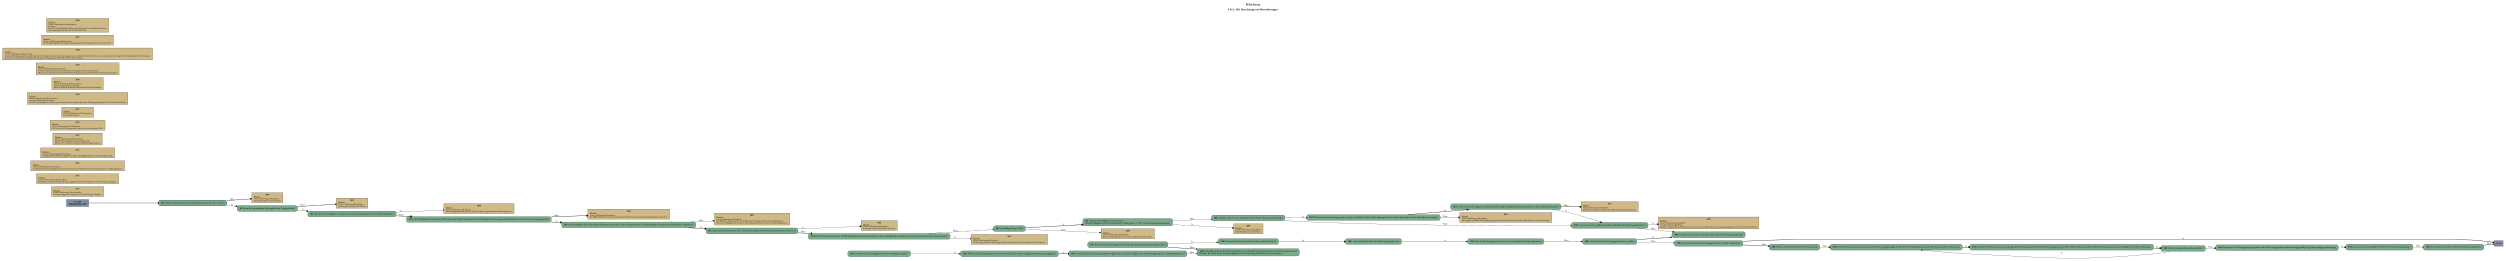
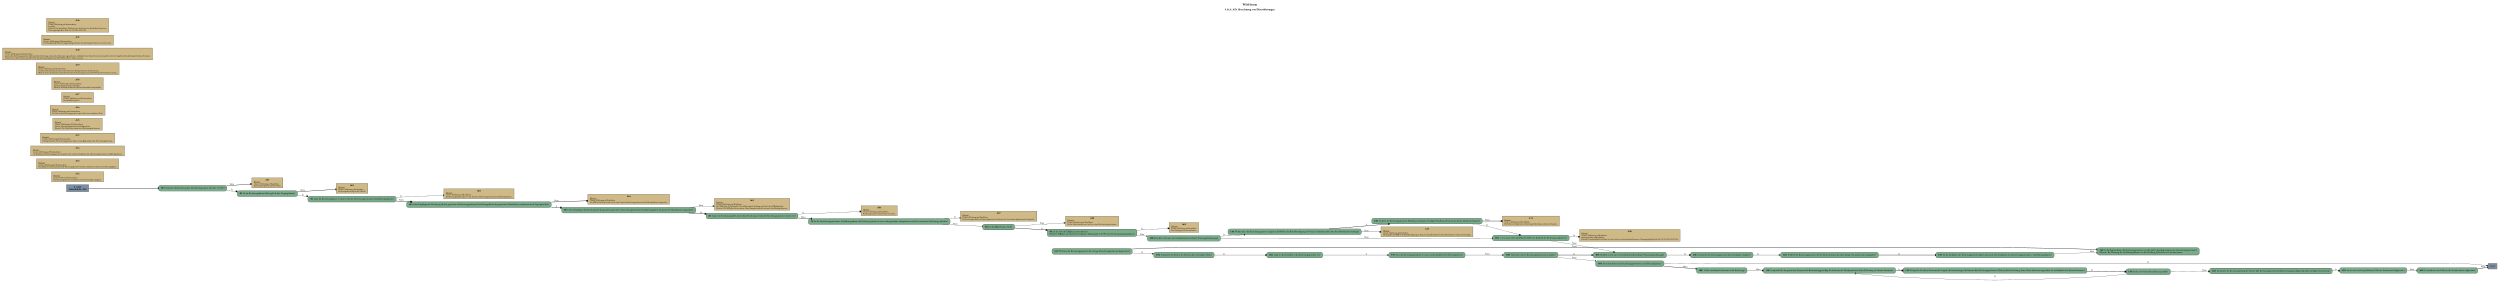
  digraph {
    fontname="EB Garamond"
    label=<<B><FONT POINT-SIZE="18">WiM Strom</FONT></B><BR/><BR/><B><FONT POINT-SIZE="16">9.14.1: AD: Abrechnung von Dienstleistungen</FONT></B><BR/><BR/><BR/><BR/>>
    labelloc=t
    rankdir=LR
    node [fillcolor="#7aab8a" fontname="EB Garamond" margin="0.2,0.12" shape=box style="filled,rounded"]
    edge [arrowhead=box fontname="EB Garamond" style=solid]
    n1 [fillcolor="#7a8da1" label=<<B>E_0259</B><BR align="center"/><FONT point-size="12"><B><U>Prüfende Rolle:</U> MSB</B></FONT><BR align="center"/>> style=filled]
    n2 [label=<<B>10: </B>Entspricht die Rechnung den Anforderungen gem. §14 Abs. 4 UStG?<BR align="left"/>>]
    n3 [fillcolor="#cfb986" label=<<B>A01</B><BR align="center"/><FONT point-size="12"><U>Hinweis:</U><BR align="left"/>Cluster: Ablehnung auf Kopfebene<BR align="left"/>Rechnung entspricht nicht §14 UstG<BR align="left"/></FONT>> margin="0.17,0.08" style=filled]
    n4 [label=<<B>20: </B>Ist das Rechnungsdatum kleiner gleich dem Eingangsdatum?<BR align="left"/>>]
    n5 [fillcolor="#cfb986" label=<<B>A02</B><BR align="center"/><FONT point-size="12"><U>Hinweis:</U><BR align="left"/>Cluster: Ablehnung auf Kopfebene<BR align="left"/>Rechnungsdatum liegt in der Zukunft<BR align="left"/></FONT>> margin="0.17,0.08" style=filled]
    n6 [label=<<B>30: </B>Liegt das Rechnungsdatum vor dem Ende des Abrechnungszeitraumes/Ausführungsdatums?<BR align="left"/>>]
    n7 [fillcolor="#cfb986" label=<<B>A03</B><BR align="center"/><FONT point-size="12"><U>Hinweis:</U><BR align="left"/>Cluster: Ablehnung auf Kopfebene<BR align="left"/>Das Rechnungsdatum liegt vor dem Ende des Abrechnungszeitraumes/Ausführungsdatums.<BR align="left"/></FONT>> margin="0.17,0.08" style=filled]
    n8 [label=<<B>40: </B>Ist der Empfänger der Rechnung für den genannten Abrechnungszeitraum/Ausführungsdatum der genannten Messlokation mindestens einen Tag zugeordnet?<BR align="left"/>>]
    n9 [fillcolor="#cfb986" label=<<B>A04</B><BR align="center"/><FONT point-size="12"><U>Hinweis:</U><BR align="left"/>Cluster: Ablehnung auf Kopfebene<BR align="left"/>Der MSB ist der Messlokation nicht einen Tag des Abrechnungszeitraumes/Ausführungsdatums zugeordnet.<BR align="left"/></FONT>> margin="0.17,0.08" style=filled]
    n10 [label=<<B>50: </B>Ist der Empfänger der Rechnung für den gesamten genannten Abrechnungszeitraum/Ausführungsdatum der genannten Messlokation zugeordnet?<BR align="left"/>>]
    n11 [fillcolor="#cfb986" label=<<B>A05</B><BR align="center"/><FONT point-size="12"><U>Hinweis:</U><BR align="left"/>Cluster: Ablehnung auf Kopfebene<BR align="left"/>Der MSB lehnt die Zahlung ab. Eine Ablehnung der Zahlung wird durch den MSB begründet.<BR align="left"/>Hinweis: Der MSB gibt den erwarteten Abrechnungszeitraum/das erwartete Ausführungsdatum an.<BR align="left"/></FONT>> margin="0.17,0.08" style=filled]
    n12 [label=<<B>60: </B>Liegt vom Rechnungssteller, die in dieser Rechnung verwendete Rechnungsnummer, bereits vor?<BR align="left"/>>]
    n13 [fillcolor="#cfb986" label=<<B>A06</B><BR align="center"/><FONT point-size="12"><U>Hinweis:</U><BR align="left"/>Cluster: Ablehnung auf Kopfebene<BR align="left"/>Rechnungsnummer wurde bereits verwendet<BR align="left"/></FONT>> margin="0.17,0.08" style=filled]
    n14 [label=<<B>70: </B>Ist der Abrechnungszeitraum/ Ausführungsdatum der Rechnung bereits in einer vorhergehenden, akzeptierten und nicht stornierten Rechnung enthalten?<BR align="left"/>>]
    n15 [fillcolor="#cfb986" label=<<B>A07</B><BR align="center"/><FONT point-size="12"><U>Hinweis:</U><BR align="left"/>Cluster: Ablehnung auf Kopfebene<BR align="left"/>Die Rechnung enthält ein bereits abgerechnetes Zeitintervall/ einen bereits abgerechneten Zeitpunkt.<BR align="left"/></FONT>> margin="0.17,0.08" style=filled]
    n16 [label=<<B>80: </B>Ist der fällige Betrag ≥ Null?<BR align="left"/>>]
    n17 [fillcolor="#cfb986" label=<<B>A08</B><BR align="center"/><FONT point-size="12"><U>Hinweis:</U><BR align="left"/>Cluster: Ablehnung auf Kopfebene<BR align="left"/>Bei der Abrechnung kann es nicht zu einer Rückerstattung kommen.<BR align="left"/></FONT>> margin="0.17,0.08" style=filled]
    n18 [label=<<B>90: </B>Ist die Frist der Fälligkeit unterschritten?<BR align="left"/>Hinweis: Fälligkeit unterschritten bedeutet: Zahlungsziel ≤ 10 WT zum Rechnungseingangsdatum<BR align="left"/>>]
    n19 [fillcolor="#cfb986" label=<<B>A09</B><BR align="center"/><FONT point-size="12"><U>Hinweis:</U><BR align="left"/>Cluster: Ablehnung auf Kopfebene<BR align="left"/>Das Zahlungsziel ist unterschritten.<BR align="left"/></FONT>> margin="0.17,0.08" style=filled]
    n20 [label=<<B>100: </B>Handelt es sich um eine Geräteübernahme (Kauf/ Nutzungsüberlassung)?<BR align="left"/>>]
    n21 [label=<<B>110: </B>Wurde das in der Rechnung genannte Angebot des MSB in der Bestellbestätigung im Prozess Geräteübernahme für diese Messlokation bestätigt?<BR align="left"/>>]
    n22 [label=<<B>130: </B>Ist ein zuvor nicht spezifizierter Fehler im Kopfteil der Rechnung aufgetreten?<BR align="left"/>>]
    n23 [fillcolor="#cfb986" label=<<B>A10</B><BR align="center"/><FONT point-size="12"><U>Hinweis:</U><BR align="left"/>Cluster: Ablehnung auf Kopfebene<BR align="left"/>Das Angebot des MSB in der Bestellbestätigung im Prozess Geräteübernahme für diese Messlokation wurde nicht bestätigt.<BR align="left"/></FONT>> margin="0.17,0.08" style=filled]
    n24 [label=<<B>120: </B>Ist die in der Rechnung genannte Bestellung die jüngste bestätigte Bestellung, die genau zu diesem Zeitpunkt beginnt?<BR align="left"/>>]
    n25 [fillcolor="#cfb986" label=<<B>A90</B><BR align="center"/><FONT point-size="12"><U>Hinweis:</U><BR align="left"/>Cluster: Ablehnung auf Kopfebene<BR align="left"/>Sonstiger Fehler auf Kopfebene.<BR align="left"/>Hinweis: Das identifizierte Problem ist in der Antwort zu beschreiben/benennen. Nutzungsmöglichkeit Ende: 01.04.2024 00:00 Uhr<BR align="left"/></FONT>> margin="0.17,0.08" style=filled]
    n26 [label=<<B>300: </B>Handelt es sich um eine Geräteübernahme (Kauf/ Nutzungsüberlassung)?<BR align="left"/>>]
    n27 [fillcolor="#cfb986" label=<<B>A11</B><BR align="center"/><FONT point-size="12"><U>Hinweis:</U><BR align="left"/>Cluster: Ablehnung auf Kopfebene<BR align="left"/>Die Referenz erfolgt nicht auf die jüngste Bestellung zu diesem Zeitpunkt.<BR align="left"/></FONT>> margin="0.17,0.08" style=filled]
    n28 [label=<<B>310: </B>Entspricht die Rechnungsposition dem bestätigten Angebot?<BR align="left"/>>]
    n29 [label=<<B>320: </B>Wird für die Rechnungsposition der für diesen Zeitraum korrekte gültige Umsatzsteuersatz angegeben?<BR align="left"/>>]
    n30 [label=<<B>330: </B>Ist das Enddatum der Rechnungsposition gleich oder nach dem Enddatum des Abrechnungszeitraums / Ausführungsdatums?<BR align="left"/>>]
-   n31 [fillcolor="#cfb986" label=<<B>A12</B><BR align="center"/><FONT point-size="12"><U>Hinweis:</U><BR align="left"/>Cluster: Ablehnung auf Positionsebene<BR align="left"/>Die Rechnungsposition entspricht nicht dem bestätigten Angebot.<BR align="left"/></FONT>> margin="0.17,0.08" style=filled]
+   n31 [fillcolor="#cfb986" label=<<B>A12</B><BR align="center"/><FONT point-size="12"><U>Hinweis:</U><BR align="left"/>Cluster: UStG auf Positionsebene<BR align="left"/>Die Rechnungsposition entspricht nicht dem bestätigten Angebot.<BR align="left"/></FONT>> margin="0.17,0.08" style=filled]
    n32 [label=<<B>340: </B>Ist das Beginndatum der Rechnungsposition vor oder gleich dem Beginndatum des Abrechnungszeitraums?<BR align="left"/>Hinweis: Bei Nutzung des Ausführungsdatums in der Rechnung Prüfschritt mit ja beantworten.<BR align="left"/>>]
    n33 [fillcolor="#cfb986" label=<<B>A13</B><BR align="center"/><FONT point-size="12"><U>Hinweis:</U><BR align="left"/>Cluster: Ablehnung auf Positionsebene<BR align="left"/>Der gültige Umsatzsteuersatz für die Rechnungsposition für diesen Zeitraum wurde nicht korrekt angegeben.<BR align="left"/></FONT>> margin="0.17,0.08" style=filled]
    n34 [fillcolor="#cfb986" label=<<B>A14</B><BR align="center"/><FONT point-size="12"><U>Hinweis:</U><BR align="left"/>Cluster: Ablehnung auf Positionsebene<BR align="left"/>Das Enddatum der Rechnungsposition ist gleich oder nach dem Enddatum des Abrechnungszeitraums/ Ausführungsdatums.<BR align="left"/></FONT>> margin="0.17,0.08" style=filled]
    n35 [label=<<B>345: </B>Wird mit der Rechnungsposition der richtige Abrechnungszeitraum abgerechnet?<BR align="left"/>>]
    n36 [label=<<B>350: </B>Entspricht der Preis in der Position dem vereinbarten Preis?<BR align="left"/>>]
    n37 [fillcolor="#cfb986" label=<<B>A15</B><BR align="center"/><FONT point-size="12"><U>Hinweis:</U><BR align="left"/>Cluster: Ablehnung auf Positionsebene<BR align="left"/>Das Beginndatum der Rechnungsposition liegt vor dem Beginndatum des Abrechnungszeitraums.<BR align="left"/></FONT>> margin="0.17,0.08" style=filled]
    n38 [label=<<B>360: </B>Liegt ein Rechenfehler in der Rechnungsposition vor?<BR align="left"/>>]
    n39 [fillcolor="#cfb986" label=<<B>A25</B><BR align="center"/><FONT point-size="12"><U>Hinweis:</U><BR align="left"/>Cluster: Ablehnung auf Positionsebene<BR align="left"/>Falscher Abrechnungszeitraum wird abgerechnet.<BR align="left"/>Hinweis: Der LF gibt den erwarteten Abrechnungszeitraum an.<BR align="left"/></FONT>> margin="0.17,0.08" style=filled]
    n40 [label=<<B>370: </B>Ist in der Rechnungsposition ein zuvor nicht spezifizierter Fehler aufgetreten?<BR align="left"/>>]
    n41 [fillcolor="#cfb986" label=<<B>A16</B><BR align="center"/><FONT point-size="12"><U>Hinweis:</U><BR align="left"/>Cluster: Ablehnung auf Positionsebene<BR align="left"/>Der Preis in der Rechnungsposition passt nicht zum vereinbarten Preis.<BR align="left"/></FONT>> margin="0.17,0.08" style=filled]
    n42 [label=<<B>380: </B>Sind noch weitere Rechnungspositionen zu prüfen?<BR align="left"/>>]
    n43 [fillcolor="#cfb986" label=<<B>A17</B><BR align="center"/><FONT point-size="12"><U>Hinweis:</U><BR align="left"/>Cluster: Ablehnung auf Positionsebene<BR align="left"/>Rechenfehler liegt vor.<BR align="left"/></FONT>> margin="0.17,0.08" style=filled]
    n44 [label=<<B>390: </B>Ist in mindestens einer Rechnungspositionen ein Fehler aufgetreten?<BR align="left"/>>]
-   n45 [fillcolor="#cfb986" label=<<B>A99</B><BR align="center"/><FONT point-size="12"><U>Hinweis:</U><BR align="left"/>Cluster: Ablehnung auf Positionsebene <BR align="left"/>Sonstiger Fehler auf Positionsebene.<BR align="left"/>Hinweis: Das identifizierte Problem ist in der Antwort zu beschreiben/benennen. Nutzungsmöglichkeit Ende: 01.04.2024 00:00 Uhr<BR align="left"/></FONT>> margin="0.17,0.08" style=filled]
    n46 [color=brown fillcolor="#7a8da1" label=Ende style=filled]
    n47 [label=<<B>500: </B>Fehlen vereinbarte Positionen in der Rechnung?<BR align="left"/>>]
    n48 [label=<<B>510: </B>Entspricht für den genannten Steuersatz die Besteuerungsgrundlage der Summen der Einzelpositionen dieser Rechnung mit diesem Steuersatz?<BR align="left"/>>]
    n49 [label=<<B>520: </B>Entspricht für diesen Steuersatz die Angabe des Steuerbetrages der Summe aller Rechnungspositionen (Netto) dieser Rechnung, denen dieser Steuersatz zugeordnet ist, multipliziert mit diesem Steuersatz?<BR align="left"/>>]
    n50 [fillcolor="#cfb986" label=<<B>A18</B><BR align="center"/><FONT point-size="12"><U>Hinweis:</U><BR align="left"/>Cluster: Ablehnung auf Summenebene<BR align="left"/>Erwartete Position nicht vorhanden.<BR align="left"/>Hinweis: Fehlende Positionen sind im Freitextfeld zu beschreiben.<BR align="left"/></FONT>> margin="0.17,0.08" style=filled]
    n51 [label=<<B>530: </B>Sind noch weitere Steuersätze zu prüfen?<BR align="left"/>>]
    n52 [fillcolor="#cfb986" label=<<B>A19</B><BR align="center"/><FONT point-size="12"><U>Hinweis:</U><BR align="left"/>Cluster: Ablehnung auf Summenebene<BR align="left"/>Genannter Steuersatz passt nicht zu der Summe der Einzelpositionen des Steuersatzes.<BR align="left"/>Hinweis: Es ist der Steuersatz (aus DE5278) und die Steuerkategorie (aus DE5305) des SG52 TAX zu nennen.<BR align="left"/></FONT>> margin="0.17,0.08" style=filled]
    n53 [label=<<B>540: </B>Entspricht der Rechnungsbetrag der Summe aller Rechnungspositionen (Besteuerungsgrundlage) zzgl. dem jeweiligen Steuerbetrag?<BR align="left"/>>]
    n54 [fillcolor="#cfb986" label=<<B>A20</B><BR align="center"/><FONT point-size="12"><U>Hinweis:</U><BR align="left"/>Cluster: Ablehnung auf Summenebene <BR align="left"/>Summe aller Rechnungspositionen (Netto) dieser Rechnung, denen dieser Steuersatz zugeordnet ist, multipliziert mit diesem Steuersatz entspricht nicht der Angabe des Steuerbetrages für diesen Steuersatz.<BR align="left"/>Hinweis: Es ist der Steuersatz (aus DE5278) und die Steuerkategorie (aus DE5305) des SG52 TAX zu nennen.<BR align="left"/></FONT>> margin="0.17,0.08" style=filled]
    n55 [label=<<B>550: </B>Ist ein zuvor nicht spezifizierter Fehler im Summenteil aufgetreten?<BR align="left"/>>]
    n56 [label=<<B>560: </B>Ist mindestens ein Fehler in der Summenebene aufgetreten?<BR align="left"/>>]
    n57 [fillcolor="#cfb986" label=<<B>A21</B><BR align="center"/><FONT point-size="12"><U>Hinweis:</U><BR align="left"/>Cluster: Ablehnung auf Summenebene<BR align="left"/>Rechnungsbetrag (Besteuerungsgrundlage inklusive Steuerbetrag) der Summe ist nicht korrekt.<BR align="left"/></FONT>> margin="0.17,0.08" style=filled]
    n58 [fillcolor="#cfb986" label=<<B>A96</B><BR align="center"/><FONT point-size="12"><U>Hinweis:</U><BR align="left"/>Cluster: Ablehnung auf Summenebene<BR align="left"/>Sonstiges<BR align="left"/>Hinweis: Das identifizierte Problem ist in der Antwort zu beschreiben/benennen.<BR align="left"/>Nutzungsmöglichkeit Ende: 01.04.2024 00:00 Uhr<BR align="left"/></FONT>> margin="0.17,0.08" style=filled]
    n1 -> n2 [arrowhead=tee style=bold]
    n2 -> n3 [arrowhead=diamond label=Nein style=bold]
    n2 -> n4 [label=Ja]
    n4 -> n5 [arrowhead=tee label=Nein style=bold]
    n4 -> n6 [label=Ja]
    n6 -> n7 [arrowhead=tee label=Ja]
    n6 -> n8 [label=Nein style=bold]
    n8 -> n9 [label=Nein style=bold]
    n8 -> n10 [label=Ja style=bold]
    n10 -> n11 [arrowhead=diamond label=Nein]
    n10 -> n12 [label=Ja style=bold]
    n12 -> n13 [label=Ja]
    n12 -> n14 [arrowhead=tee label=Nein style=bold]
    n14 -> n15 [arrowhead=tee label=Ja]
    n14 -> n16 [arrowhead=tee label=Nein]
    n16 -> n17 [arrowhead=diamond label=Nein]
    n16 -> n18 [label=Ja style=bold]
    n18 -> n19 [label=Ja]
    n18 -> n20 [arrowhead=tee label=Nein]
    n20 -> n21 [arrowhead=tee label=Ja]
    n20 -> n22 [arrowhead=tee label=Nein]
    n21 -> n23 [label=Nein]
    n21 -> n24 [arrowhead=diamond label=Ja style=bold]
    n22 -> n25 [label=Ja]
    n22 -> n26 [arrowhead=diamond label=Nein]
    n24 -> n22 [label=Ja]
    n24 -> n27 [label=Nein style=bold]
+   n26 -> n28 [label=Ja]
    n28 -> n29 [arrowhead=diamond label=Ja]
    n29 -> n30 [arrowhead=tee label=Ja style=bold]
    n30 -> n32 [arrowhead=tee label=Nein]
    n35 -> n32 [arrowhead=tee label=Nein style=bold]
    n35 -> n36 [arrowhead=diamond label=Ja]
    n36 -> n38 [label=Ja]
    n38 -> n40 [arrowhead=diamond label=Ja]
    n40 -> n42 [arrowhead=diamond label=Nein]
    n42 -> n26 [arrowhead=diamond label=Ja style=bold]
    n42 -> n44 [arrowhead=tee label=Nein]
-   n44 -> n46 [arrowhead=diamond label=Ja style=bold]
+   n44 -> n46 [arrowhead=diamond label=Ja]
    n44 -> n47 [arrowhead=tee label=Nein style=bold]
    n47 -> n48 [label=Nein]
    n48 -> n49 [label=Ja style=bold]
    n49 -> n51 [label=Ja style=bold]
    n51 -> n48 [arrowhead=tee label=Ja]
    n51 -> n53 [label=Nein]
    n53 -> n55 [label=Ja]
    n55 -> n56 [arrowhead=tee label=Nein]
    n56 -> n46 [arrowhead=tee label=Nein style=bold]
  }
